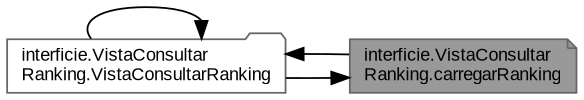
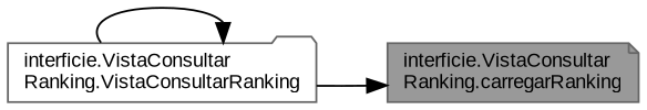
  digraph {
    rankdir=RL
    fontname="Liberation Sans"
    node [fontname="Liberation Sans" fontsize=10 style=filled]
    edge [color=black dir=back fontname="Liberation Sans" fontsize=10 labelfontname=Helvetica labelfontsize=10 style=solid]
    n1 [color=gray40 fillcolor=grey60 fontcolor=black height=0.2 label="interficie.VistaConsultar\lRanking.carregarRanking" shape=note width=0.4]
    n2 [color=grey40 fillcolor=white height=0.2 label="interficie.VistaConsultar\lRanking.VistaConsultarRanking" shape=folder width=0.4]
    n1 -> n2
-   n2 -> n1
    n2 -> n2
  }
